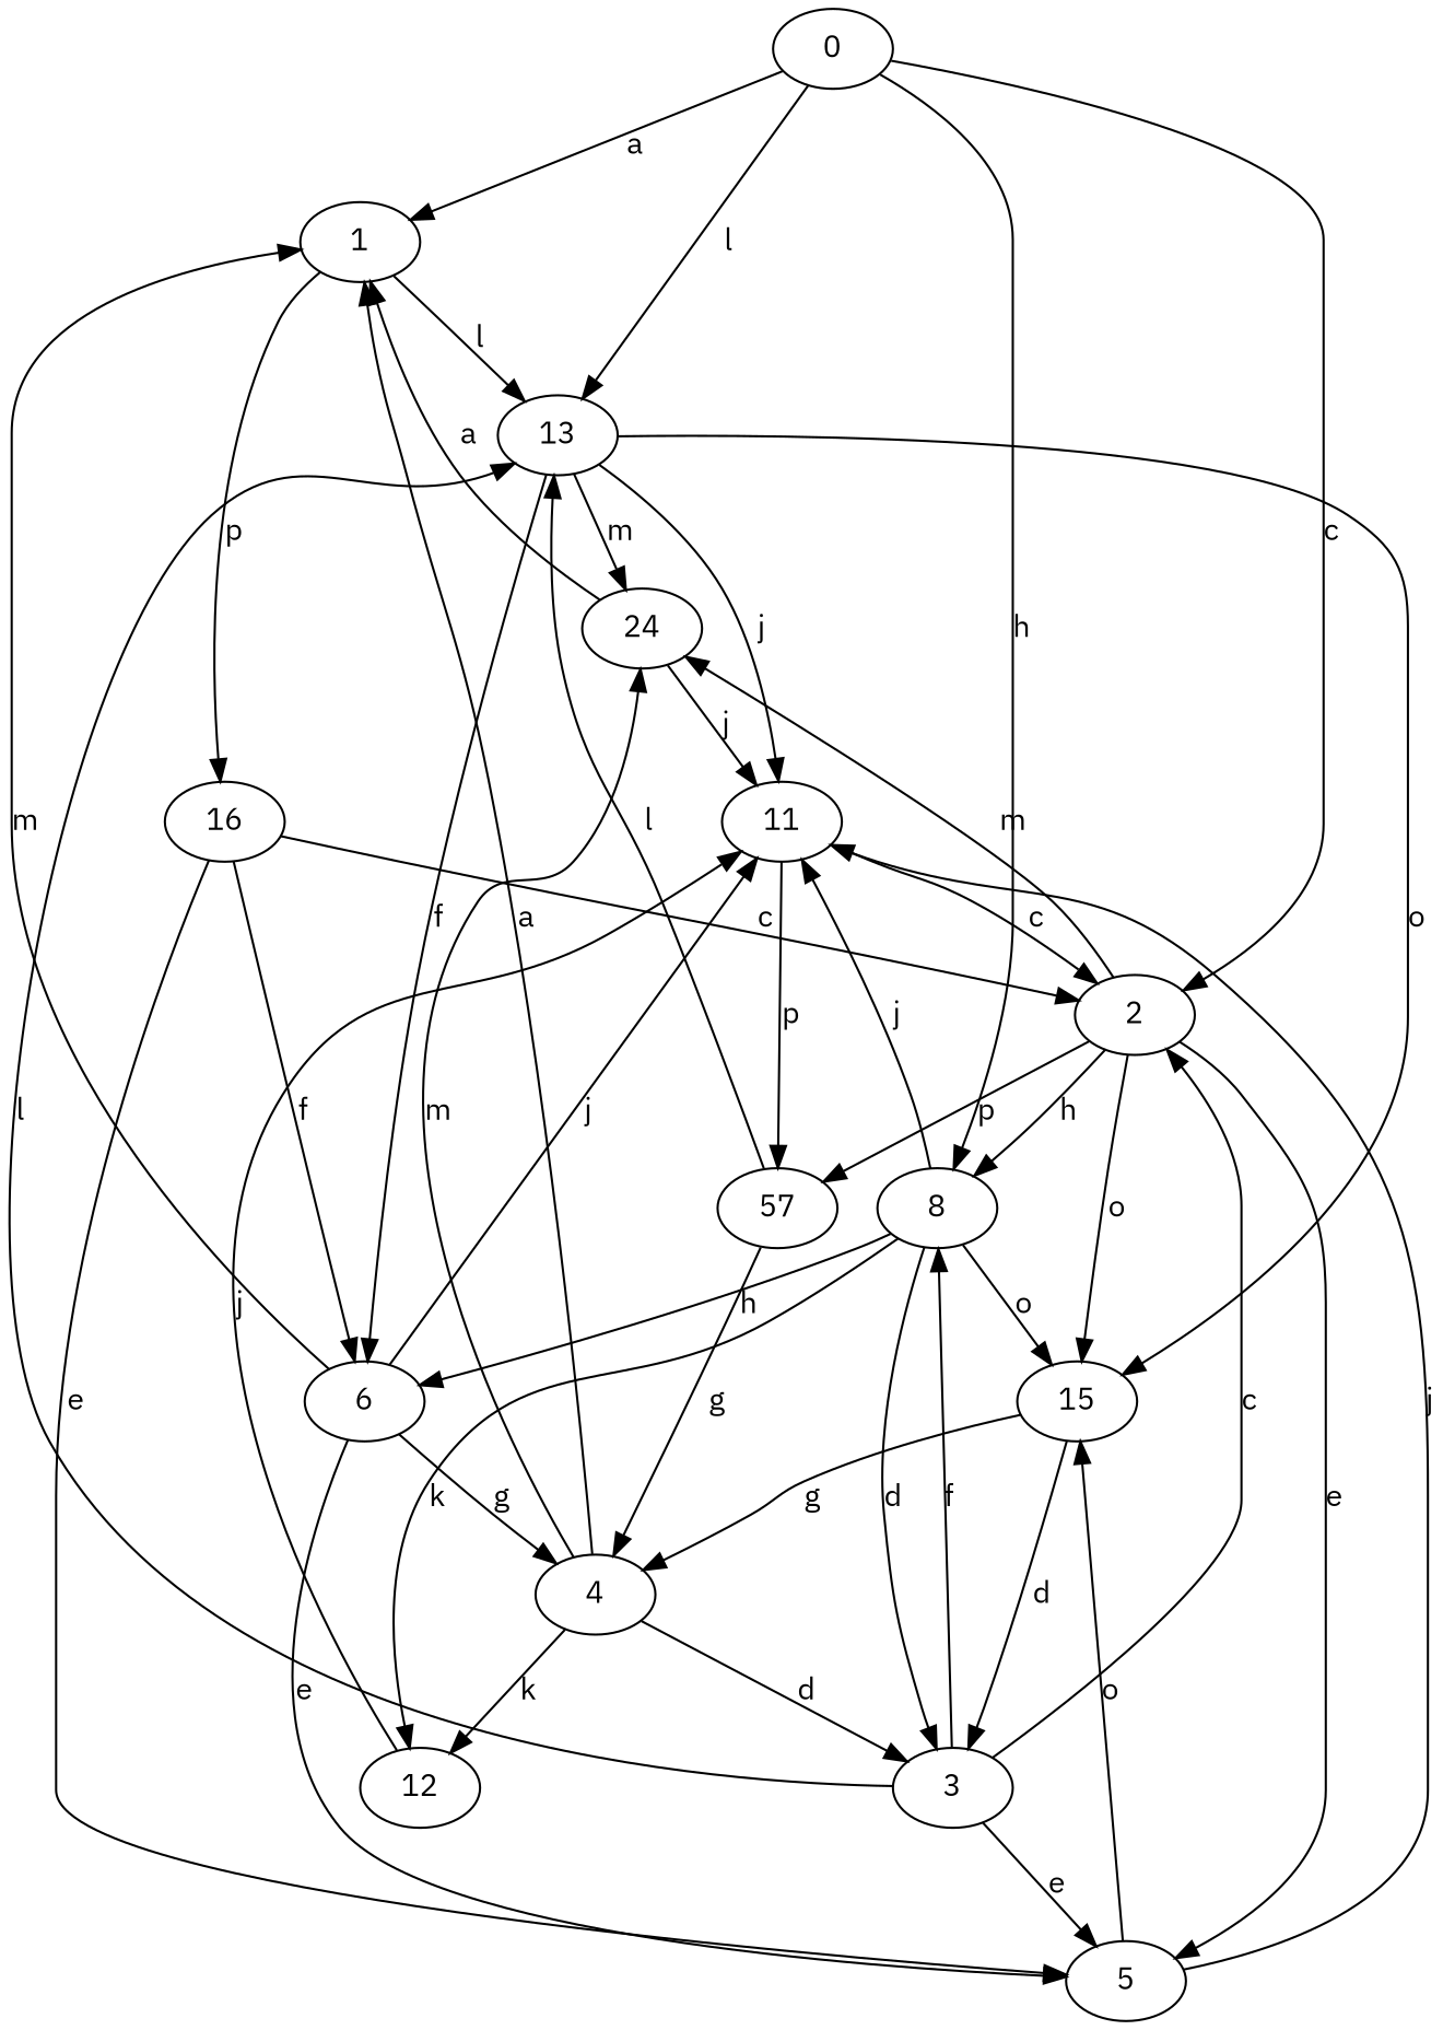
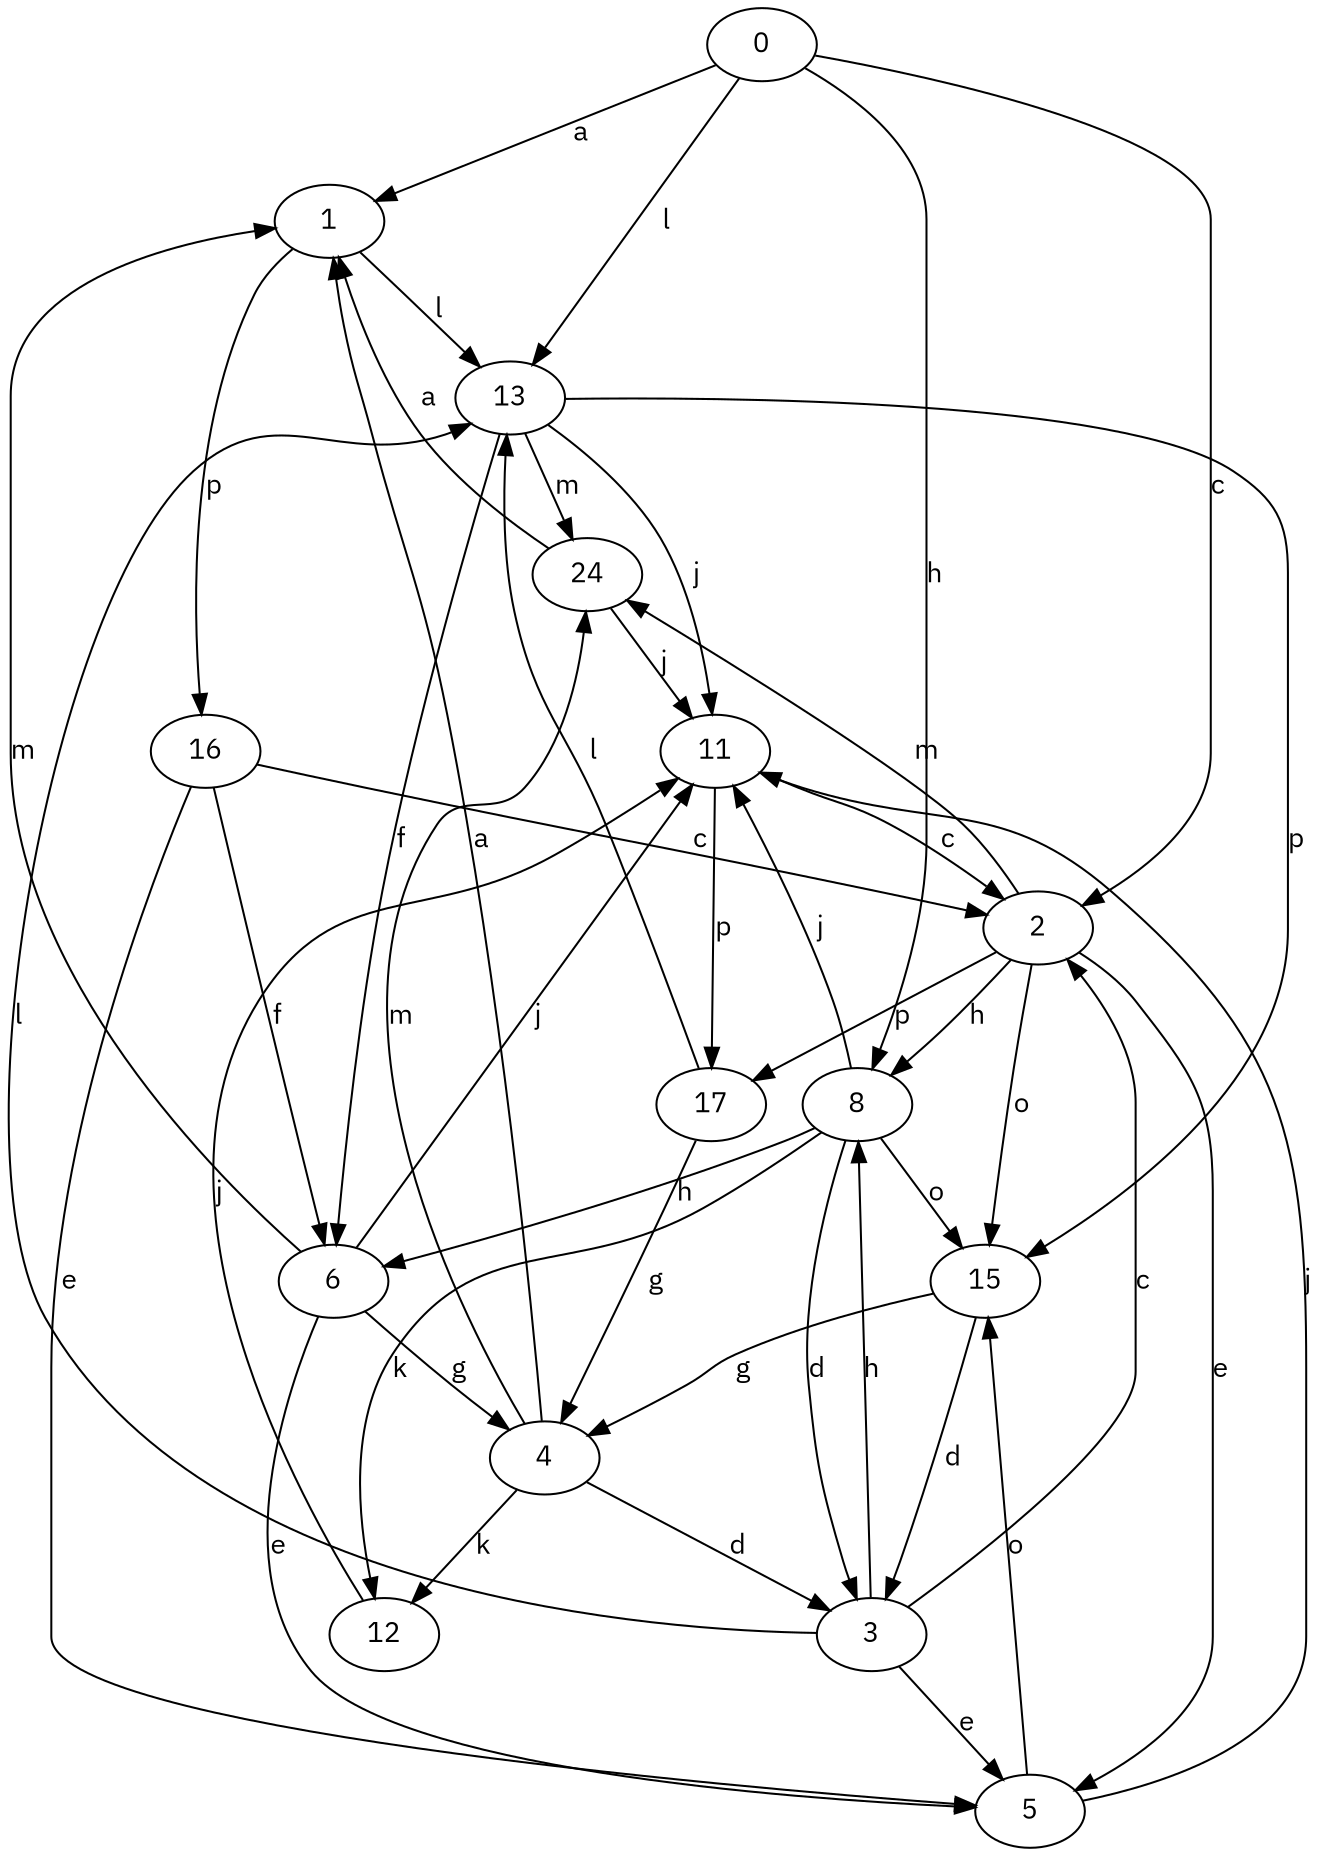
  strict digraph {
    fontname="IBM Plex Sans"
    node [fontname="IBM Plex Sans"]
    edge [fontname="IBM Plex Sans"]
    0
    1
    2
    8
    13
    16
    5
    n8 [label=24]
    15
-   17 [label=57]
+   17
    3
    11
    6
    12
    n15 [label=4]
    0 -> 1 [label=a]
    0 -> 2 [label=c]
    0 -> 8 [label=h]
    0 -> 13 [label=l]
    1 -> 13 [label=l]
    1 -> 16 [label=p]
    2 -> 8 [label=h]
    2 -> 5 [label=e]
    2 -> n8 [label=m]
    2 -> 15 [label=o]
    2 -> 17 [label=p]
    8 -> 15 [label=o]
    8 -> 3 [label=d]
    8 -> 11 [label=j]
    8 -> 6 [label=h]
    8 -> 12 [label=k]
    13 -> n8 [label=m]
-   13 -> 15 [label=o]
+   13 -> 15 [label=p]
    13 -> 11 [label=j]
    13 -> 6 [label=f]
    16 -> 2 [label=c]
    16 -> 5 [label=e]
    16 -> 6 [label=f]
    5 -> 15 [label=o]
    5 -> 11 [label=j]
    n8 -> 1 [label=a]
    n8 -> 11 [label=j]
    15 -> 3 [label=d]
    15 -> n15 [label=g]
    17 -> 13 [label=l]
    17 -> n15 [label=g]
    3 -> 2 [label=c]
-   3 -> 8 [label=f]
+   3 -> 8 [label=h]
    3 -> 13 [label=l]
    3 -> 5 [label=e]
    11 -> 2 [label=c]
    11 -> 17 [label=p]
    6 -> 1 [label=m]
    6 -> 5 [label=e]
    6 -> 11 [label=j]
    6 -> n15 [label=g]
    12 -> 11 [label=j]
    n15 -> 1 [label=a]
    n15 -> n8 [label=m]
    n15 -> 3 [label=d]
    n15 -> 12 [label=k]
  }
